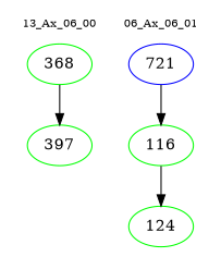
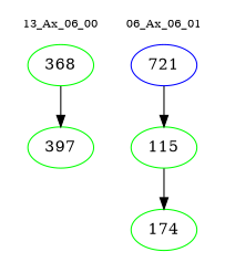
  digraph {
    node [color=green]
    edge [color=black]
    n1 [label=368]
    n2 [label=397]
    n3 [color=blue label=721]
-   n4 [label=116]
-   n5 [label=124]
+   n4 [label=115]
+   n5 [label=174]
    subgraph cluster_1 {
      color=white
      fontsize=10
      label="13_Ax_06_00"
      n1
      n2
    }
    subgraph cluster_2 {
      color=white
      fontsize=10
      label="06_Ax_06_01"
      n3
      n4
      n5
    }
    n1 -> n2
    n3 -> n4
    n4 -> n5
  }
